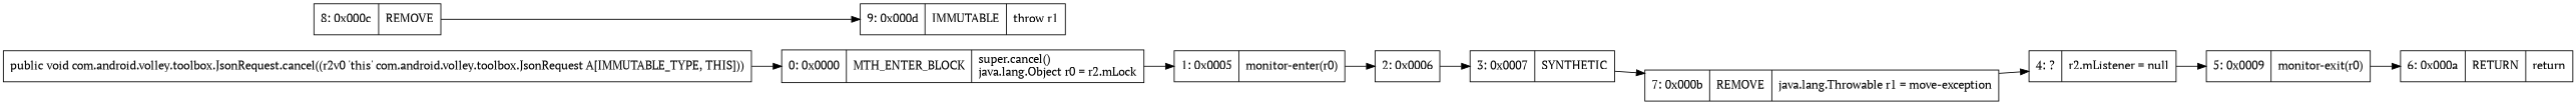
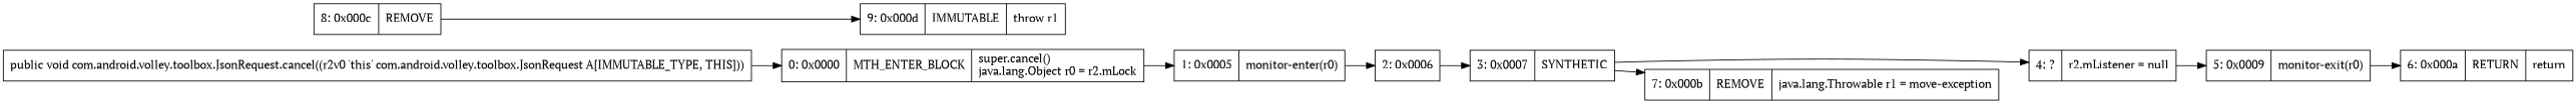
  digraph {
    fontname="PT Serif"
    rankdir=LR
    node [fontname="PT Serif" shape=record]
    edge [fontname="PT Serif"]
    n1 [label="{0\:\ 0x0000|MTH_ENTER_BLOCK\l|super.cancel()\ljava.lang.Object r0 = r2.mLock\l}"]
    n2 [label="{1\:\ 0x0005|monitor\-enter(r0)\l}"]
    n3 [label="{2\:\ 0x0006}"]
    n4 [label="{3\:\ 0x0007|SYNTHETIC\l}"]
    n5 [label="{4\:\ ?|r2.mListener = null\l}"]
    n6 [label="{7\:\ 0x000b|REMOVE\l|java.lang.Throwable r1 = move\-exception\l}"]
    n7 [label="{5\:\ 0x0009|monitor\-exit(r0)\l}"]
    n8 [label="{6\:\ 0x000a|RETURN\l|return\l}"]
    n9 [label="{8\:\ 0x000c|REMOVE\l}"]
    n10 [label="{9\:\ 0x000d|IMMUTABLE\l|throw r1\l}"]
    n11 [label="{public void com.android.volley.toolbox.JsonRequest.cancel((r2v0 'this' com.android.volley.toolbox.JsonRequest A[IMMUTABLE_TYPE, THIS])) }"]
    n1 -> n2
    n2 -> n3
    n3 -> n4
-   n6 -> n5
+   n4 -> n5
    n4 -> n6
    n5 -> n7
    n7 -> n8
    n9 -> n10
    n11 -> n1
  }
